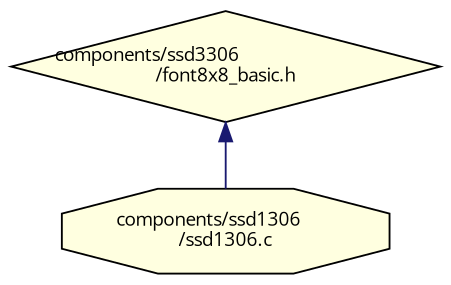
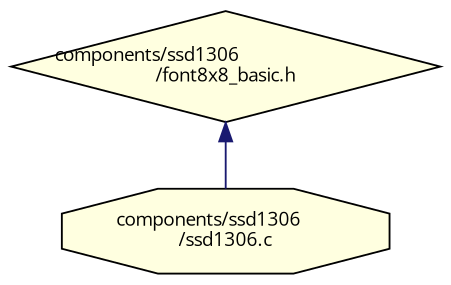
  digraph {
    fontname="Open Sans"
    node [color=black fillcolor=lightyellow fontname="Open Sans" fontsize=10 style=filled]
-   n1 [fontcolor=black height=0.2 label="components/ssd3306\l/font8x8_basic.h" shape=diamond width=0.4]
+   n1 [fontcolor=black height=0.2 label="components/ssd1306\l/font8x8_basic.h" shape=diamond width=0.4]
    n2 [height=0.2 label="components/ssd1306\l/ssd1306.c" shape=octagon width=0.4]
    n1 -> n2 [color=midnightblue dir=back fontname="Open Sans" fontsize=10 labelfontname=Helvetica labelfontsize=10 style=solid]
  }
